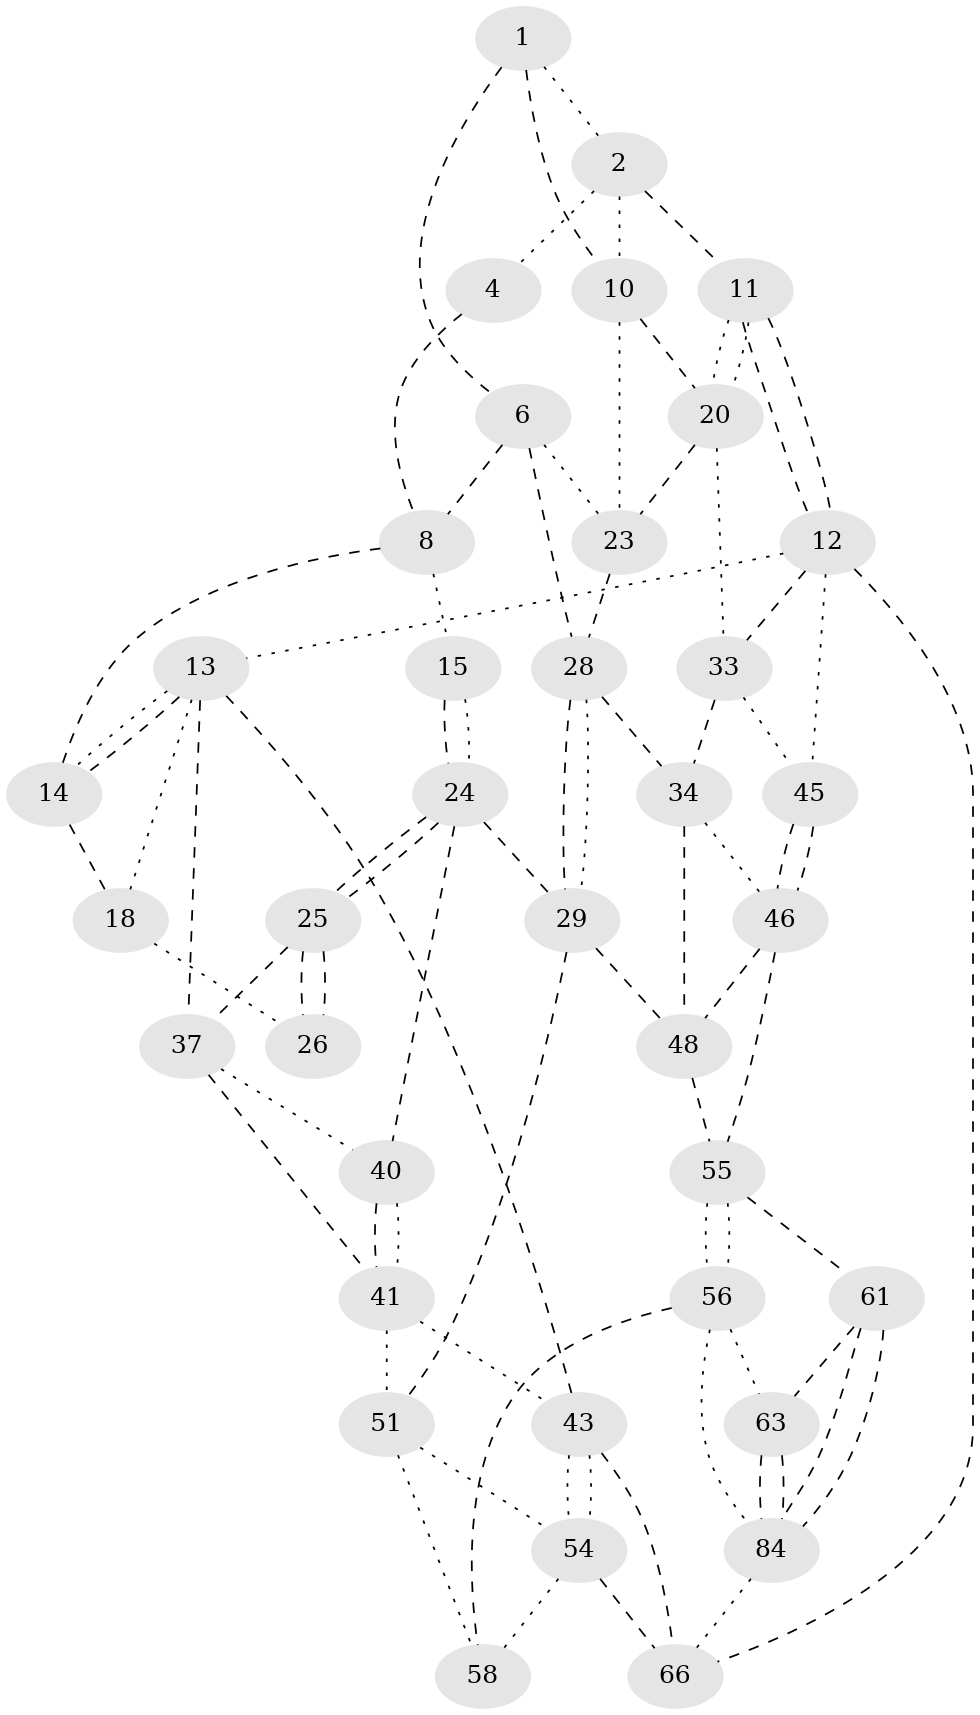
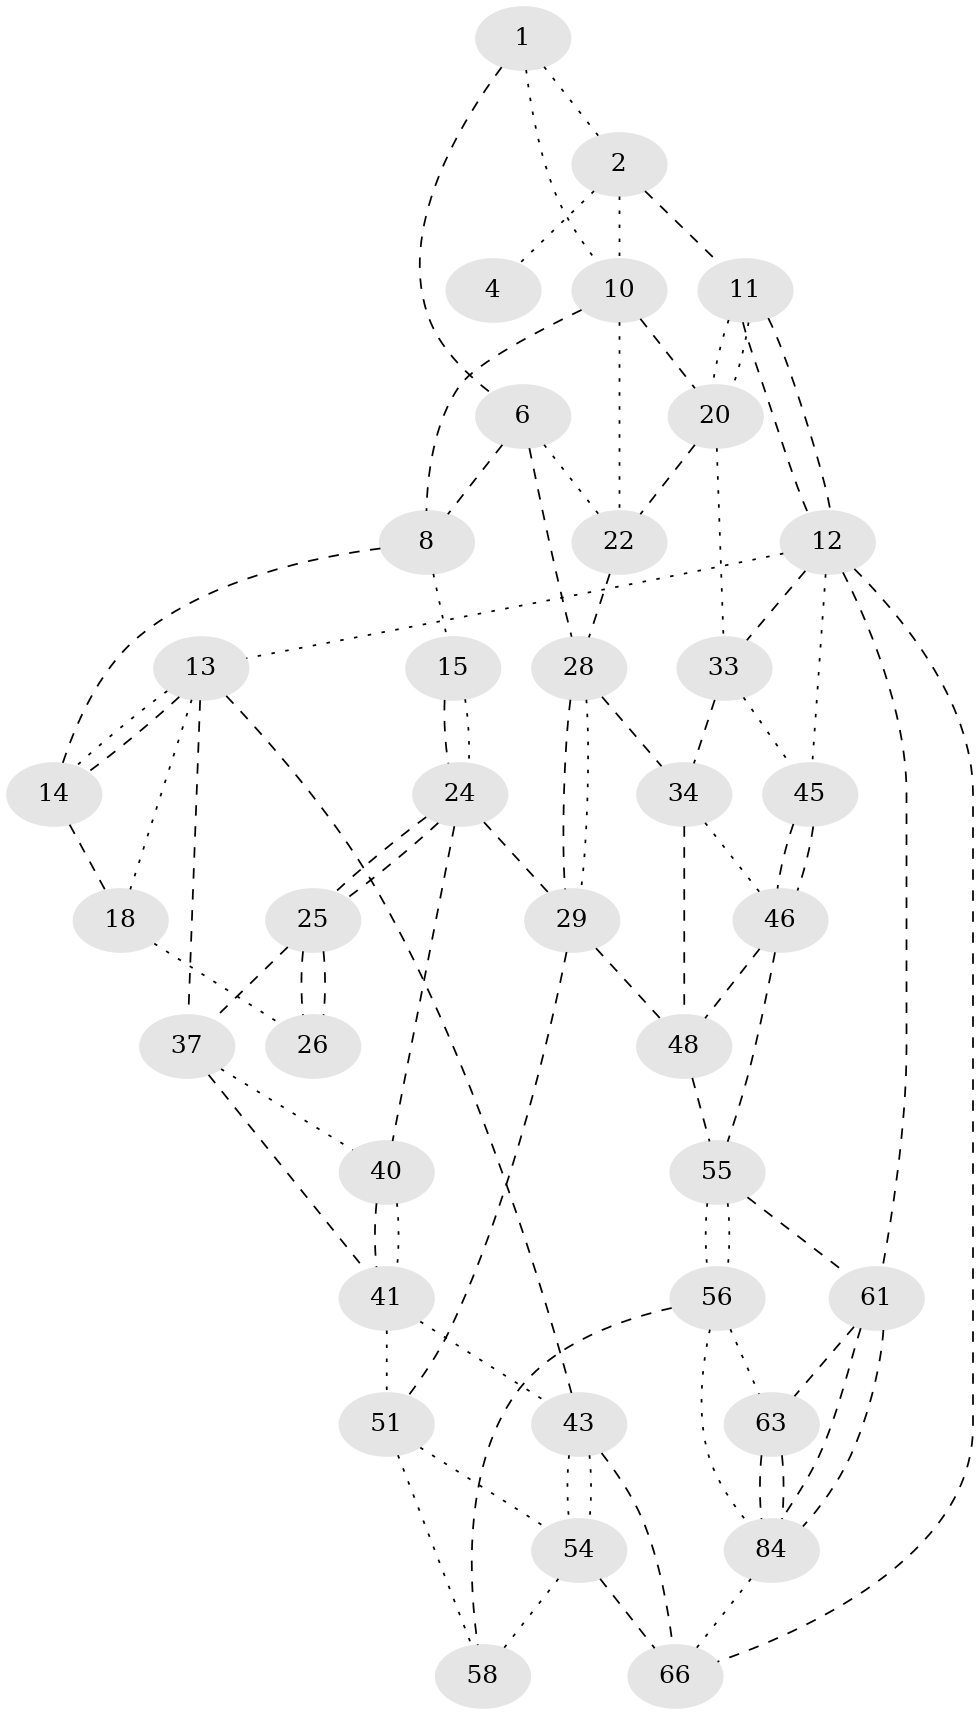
  graph {
    node [color=gray90 style=filled]
    edge [style=dashed]
    1 [super="+5"]
    2 [super="+3"]
    6 [super="+7"]
    10 [super="+21"]
    4
    11
    8 [super="+9"]
-   22 [super="+23" label=23]
+   22 [super="+23"]
    28 [super="+31"]
    20 [super="+32"]
    12 [super="+52"]
    14 [super="+16"]
    15
    29 [super="+50"]
    34 [super="+35"]
    18 [super="+19"]
    24 [super="+30"]
    33 [super="+39"]
    13 [super="+17"]
    45
    61 [super="+62"]
    66 [super="+67"]
    37 [super="+38"]
    43 [super="+44"]
    46 [super="+47"]
    63
    n27 [label=84 super="+65"]
    26 [super="+27"]
    40
    41 [super="+42"]
    54 [super="+60"]
    25 [super="+36"]
    48 [super="+49"]
    51 [super="+53"]
    55 [super="+59"]
    58
    56 [super="+57"]
    1 -- 2 [style=dotted]
    1 -- 6
-   1 -- 10
+   1 -- 10 [style=dotted]
    2 -- 10 [style=dotted]
    2 -- 4 [style=dotted]
    2 -- 11
    6 -- 8
    6 -- 22 [style=dotted]
    6 -- 28
    10 -- 22 [style=dotted]
    10 -- 20
-   4 -- 8
+   10 -- 8
    11 -- 20 [style=dotted]
    11 -- 20 [style=dotted]
    11 -- 12
    11 -- 12
    8 -- 14
    8 -- 15 [style=dotted]
    22 -- 28
    28 -- 29
    28 -- 29 [style=dotted]
    28 -- 34
    20 -- 22
    20 -- 33 [style=dotted]
    12 -- 33
    12 -- 13 [style=dotted]
    12 -- 45 [style=dotted]
+   12 -- 61
    12 -- 66
    14 -- 18
    15 -- 24
    15 -- 24 [style=dotted]
    29 -- 48
    29 -- 51
    34 -- 46 [style=dotted]
    34 -- 48
    18 -- 26 [style=dotted weight=2]
    24 -- 29
    24 -- 40
    24 -- 25
    24 -- 25
    33 -- 34
    33 -- 45 [style=dotted]
    13 -- 14 [style=dotted]
    13 -- 14
    13 -- 18 [style=dotted]
    13 -- 37
    13 -- 43
    45 -- 46
    45 -- 46
    61 -- 63
    61 -- n27
    61 -- n27
    37 -- 40 [style=dotted]
    37 -- 41
    43 -- 66 [weight=2]
    43 -- 54 [style=dotted]
    43 -- 54 [style=dotted]
    46 -- 48
    46 -- 55
    63 -- n27
    63 -- n27
    n27 -- 66 [style=dotted]
    40 -- 41
    40 -- 41 [style=dotted]
    41 -- 43 [style=dotted]
    41 -- 51 [style=dotted]
    54 -- 66
    54 -- 58 [style=dotted]
    25 -- 37
    25 -- 26 [weight=2]
    25 -- 26
    48 -- 55
    51 -- 54 [style=dotted]
    51 -- 58 [style=dotted]
    55 -- 61
    55 -- 56 [style=dotted]
    55 -- 56 [style=dotted]
    56 -- 63 [style=dotted]
    56 -- n27 [style=dotted]
    56 -- 58
  }
